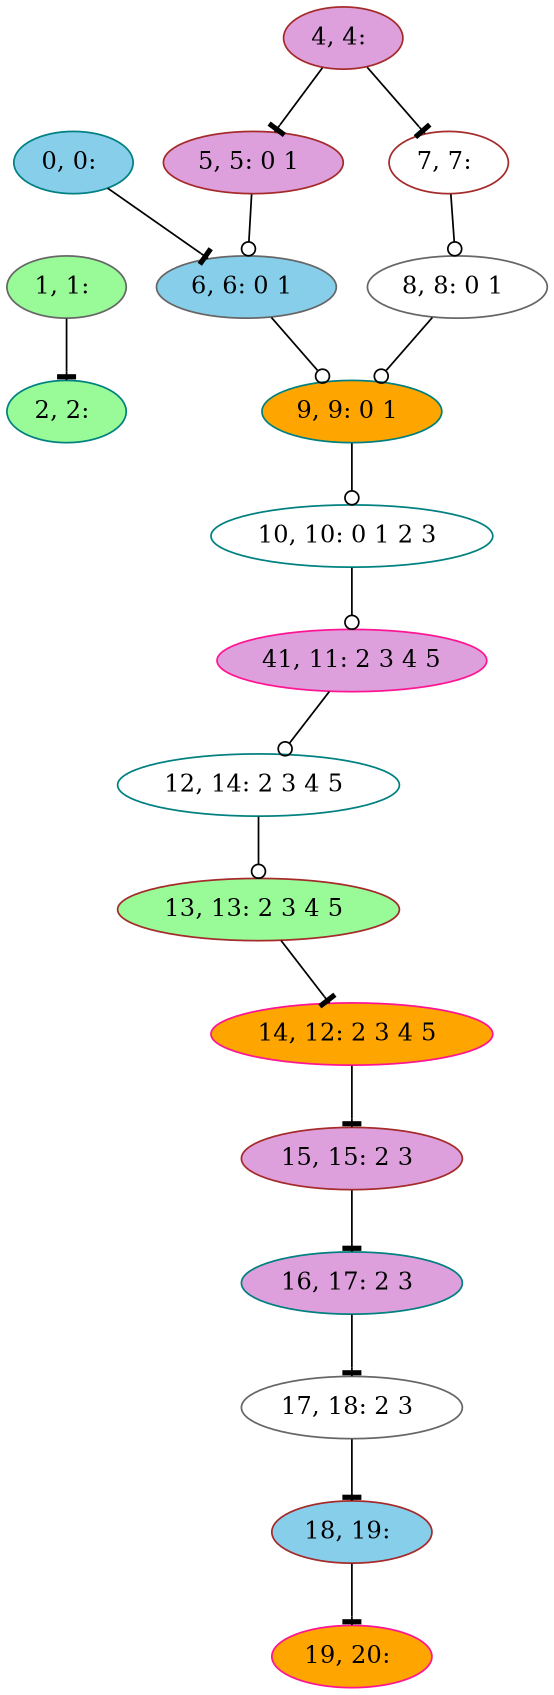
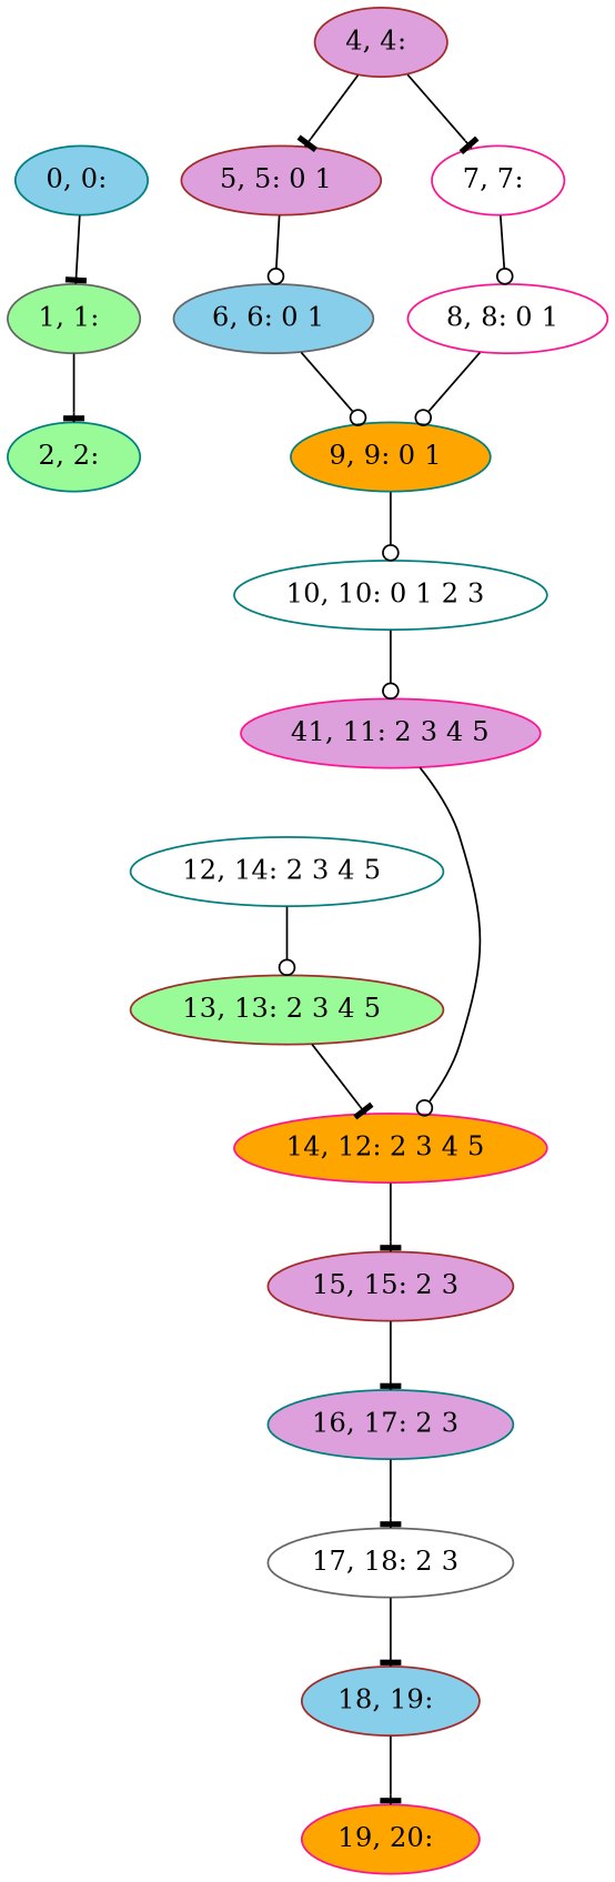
  digraph {
    node [color=teal fillcolor=plum style=filled]
    edge [arrowhead=tee]
    n1 [fillcolor=skyblue label="0, 0: "]
    n2 [color=gray40 fillcolor=palegreen label="1, 1: "]
    n3 [fillcolor=palegreen label="2, 2: "]
    n4 [color=brown label="4, 4: "]
    n5 [color=brown label="5, 5: 0 1 "]
-   n6 [color=brown fillcolor=white label="7, 7: "]
+   n6 [color=deeppink fillcolor=white label="7, 7: "]
    n7 [color=gray40 fillcolor=skyblue label="6, 6: 0 1 "]
-   n8 [color=gray40 fillcolor=white label="8, 8: 0 1 "]
+   n8 [color=deeppink fillcolor=white label="8, 8: 0 1 "]
    n9 [fillcolor=orange label="9, 9: 0 1 "]
    n10 [fillcolor=white label="10, 10: 0 1 2 3 "]
    n11 [color=deeppink label="41, 11: 2 3 4 5"]
    n12 [fillcolor=white label="12, 14: 2 3 4 5 "]
    n13 [color=brown fillcolor=palegreen label="13, 13: 2 3 4 5 "]
    n14 [color=deeppink fillcolor=orange label="14, 12: 2 3 4 5 "]
    n15 [color=brown label="15, 15: 2 3 "]
    n16 [label="16, 17: 2 3 "]
    n17 [color=gray40 fillcolor=white label="17, 18: 2 3 "]
    n18 [color=brown fillcolor=skyblue label="18, 19: "]
    n19 [color=deeppink fillcolor=orange label="19, 20: "]
-   n1 -> n7
+   n1 -> n2
    n2 -> n3
    n4 -> n5
    n4 -> n6
    n5 -> n7 [arrowhead=odot]
    n6 -> n8 [arrowhead=odot]
    n7 -> n9 [arrowhead=odot]
    n8 -> n9 [arrowhead=odot]
    n9 -> n10 [arrowhead=odot]
    n10 -> n11 [arrowhead=odot]
-   n11 -> n12 [arrowhead=odot]
+   n11 -> n14 [arrowhead=odot]
    n12 -> n13 [arrowhead=odot]
    n13 -> n14
    n14 -> n15
    n15 -> n16
    n16 -> n17
    n17 -> n18
    n18 -> n19
  }
